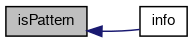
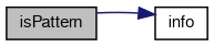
  digraph {
    rankdir=LR
    node [color=black fontname=FreeSans fontsize=10 shape=record]
    n1 [fillcolor=grey75 fontcolor=black height=0.2 label=isPattern style=filled width=0.4]
    n2 [height=0.2 label=info width=0.4]
-   n1 -> n2 [color=midnightblue dir=back fontname=FreeSans fontsize=10 labelfontname=FreeSans labelfontsize=10 style=solid]
+   n2 -> n1 [color=midnightblue dir=back fontname=FreeSans fontsize=10 labelfontname=FreeSans labelfontsize=10 style=solid]
  }
